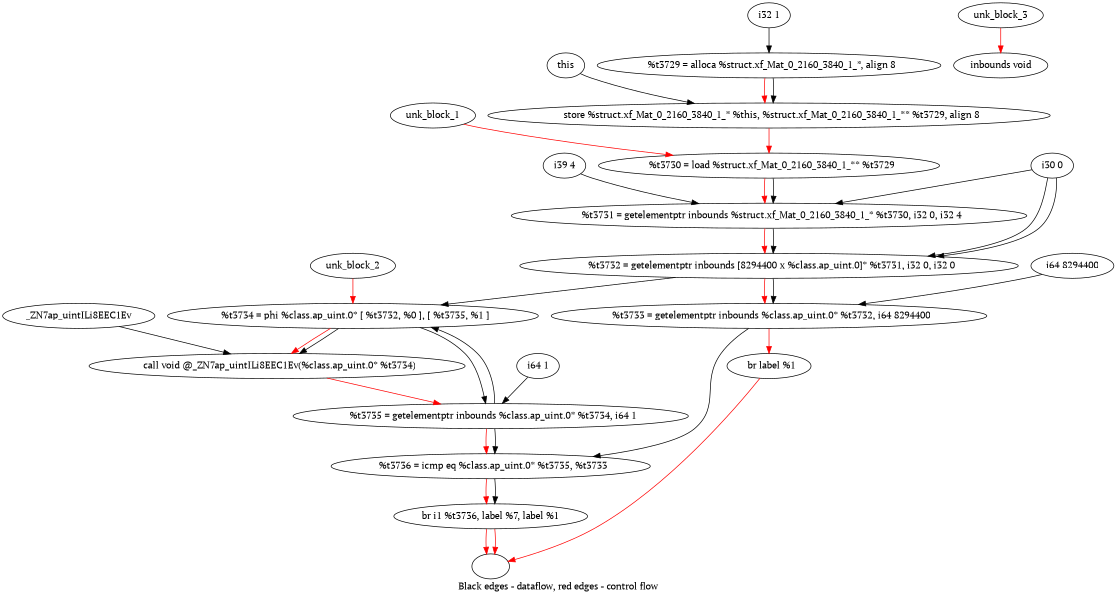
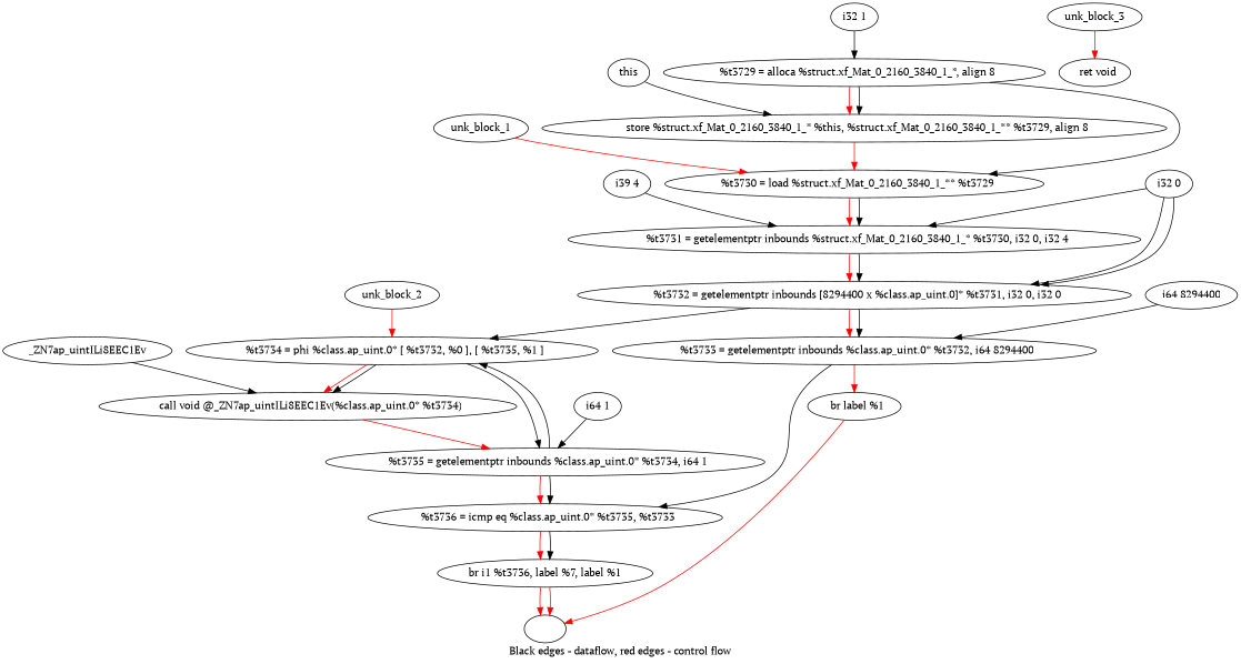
  digraph {
    compound=true
    fontname="PT Serif"
    label="Black edges - dataflow, red edges - control flow"
    node [fontname="PT Serif"]
    edge [fontname="PT Serif"]
    n1 [label="  %t3729 = alloca %struct.xf_Mat_0_2160_3840_1_*, align 8"]
    n2 [label="  store %struct.xf_Mat_0_2160_3840_1_* %this, %struct.xf_Mat_0_2160_3840_1_** %t3729, align 8"]
    n3 [label="  %t3730 = load %struct.xf_Mat_0_2160_3840_1_** %t3729"]
    n4 [label="  %t3731 = getelementptr inbounds %struct.xf_Mat_0_2160_3840_1_* %t3730, i32 0, i32 4"]
    n5 [label="  %t3732 = getelementptr inbounds [8294400 x %class.ap_uint.0]* %t3731, i32 0, i32 0"]
    n6 [label="  %t3733 = getelementptr inbounds %class.ap_uint.0* %t3732, i64 8294400"]
    n7 [label="  %t3734 = phi %class.ap_uint.0* [ %t3732, %0 ], [ %t3735, %1 ]"]
    n8 [label="  br label %1"]
    n9 [label="  %t3736 = icmp eq %class.ap_uint.0* %t3735, %t3733"]
    n10 [label="  call void @_ZN7ap_uintILi8EEC1Ev(%class.ap_uint.0* %t3734)"]
    n11 [label="  %t3735 = getelementptr inbounds %class.ap_uint.0* %t3734, i64 1"]
    ""
    n13 [label="br i1 %t3736, label %7, label %1"]
    unk_block_1
    "i32 1"
    this
-   "i32 0" [label="i30 0"]
+   "i32 0"
    n18 [label="i39 4"]
    "i64 8294400"
    unk_block_2
    _ZN7ap_uintILi8EEC1Ev
    "i64 1"
-   n23 [label="inbounds void"]
+   n23 [label="  ret void"]
    unk_block_3
    n1 -> n2 [color=red weight=2]
    n1 -> n2
+   n1 -> n3
    n2 -> n3 [color=red weight=2]
    n3 -> n4 [color=red weight=2]
    n3 -> n4
    n4 -> n5 [color=red weight=2]
    n4 -> n5
    n5 -> n6 [color=red weight=2]
    n5 -> n6
    n5 -> n7
    n6 -> n8 [color=red weight=2]
    n6 -> n9
    n7 -> n10 [color=red weight=2]
    n7 -> n10
    n7 -> n11
    n8 -> "" [color=red]
    n9 -> n13 [color=red weight=2]
    n9 -> n13
    n10 -> n11 [color=red weight=2]
    n11 -> n7
    n11 -> n9 [color=red weight=2]
    n11 -> n9
    n13 -> "" [color=red]
    n13 -> "" [color=red]
    unk_block_1 -> n3 [color=red]
    "i32 1" -> n1
    this -> n2
    "i32 0" -> n4
    "i32 0" -> n5
    "i32 0" -> n5
    n18 -> n4
    "i64 8294400" -> n6
    unk_block_2 -> n7 [color=red]
    _ZN7ap_uintILi8EEC1Ev -> n10
    "i64 1" -> n11
    unk_block_3 -> n23 [color=red]
  }
